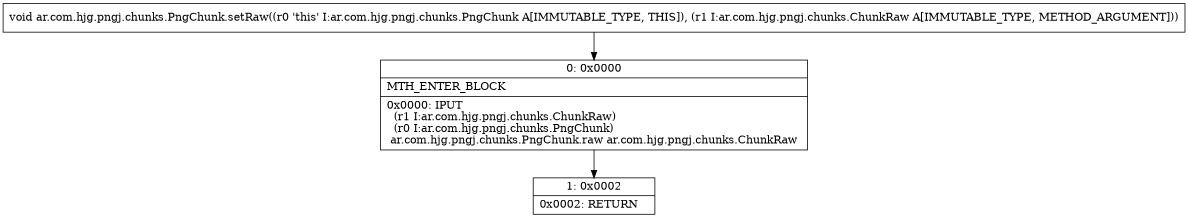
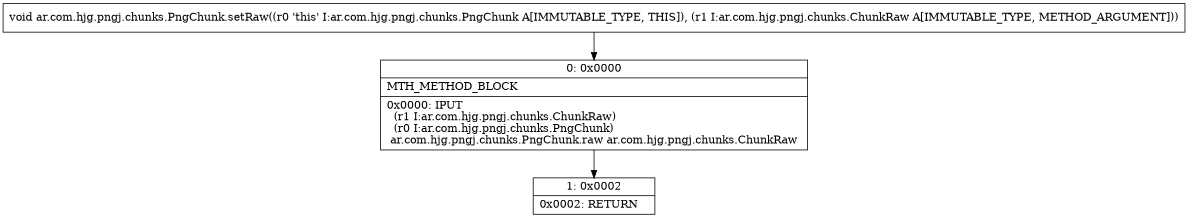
  digraph {
    node [shape=record]
-   n1 [label="{0\:\ 0x0000|MTH_ENTER_BLOCK\l|0x0000: IPUT  \l  (r1 I:ar.com.hjg.pngj.chunks.ChunkRaw)\l  (r0 I:ar.com.hjg.pngj.chunks.PngChunk)\l ar.com.hjg.pngj.chunks.PngChunk.raw ar.com.hjg.pngj.chunks.ChunkRaw \l}"]
+   n1 [label="{0\:\ 0x0000|MTH_METHOD_BLOCK\l|0x0000: IPUT  \l  (r1 I:ar.com.hjg.pngj.chunks.ChunkRaw)\l  (r0 I:ar.com.hjg.pngj.chunks.PngChunk)\l ar.com.hjg.pngj.chunks.PngChunk.raw ar.com.hjg.pngj.chunks.ChunkRaw \l}"]
    n2 [label="{1\:\ 0x0002|0x0002: RETURN   \l}"]
    n3 [label="{void ar.com.hjg.pngj.chunks.PngChunk.setRaw((r0 'this' I:ar.com.hjg.pngj.chunks.PngChunk A[IMMUTABLE_TYPE, THIS]), (r1 I:ar.com.hjg.pngj.chunks.ChunkRaw A[IMMUTABLE_TYPE, METHOD_ARGUMENT])) }"]
    n1 -> n2
    n3 -> n1
  }
